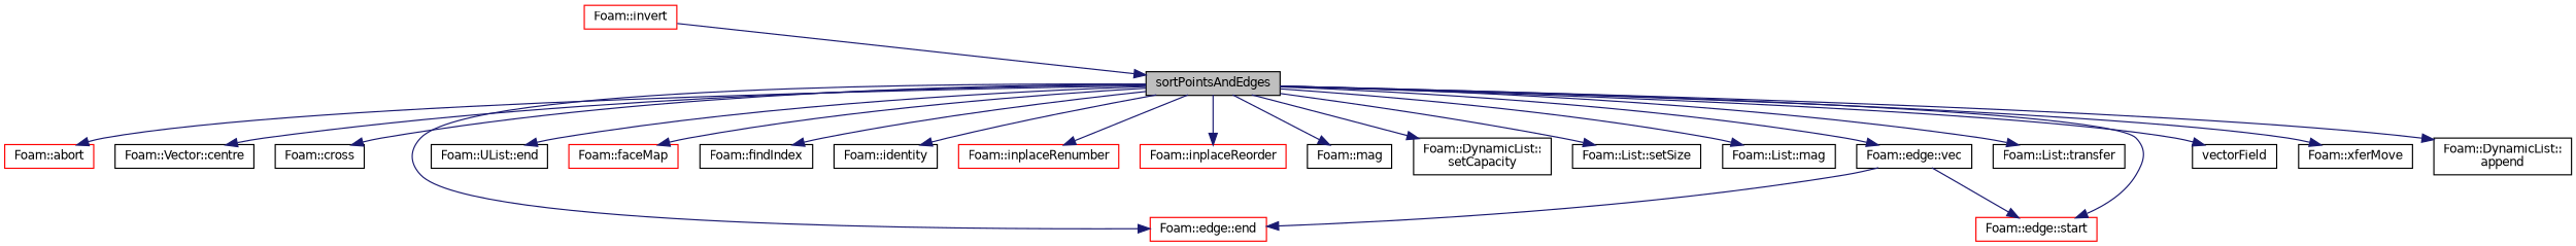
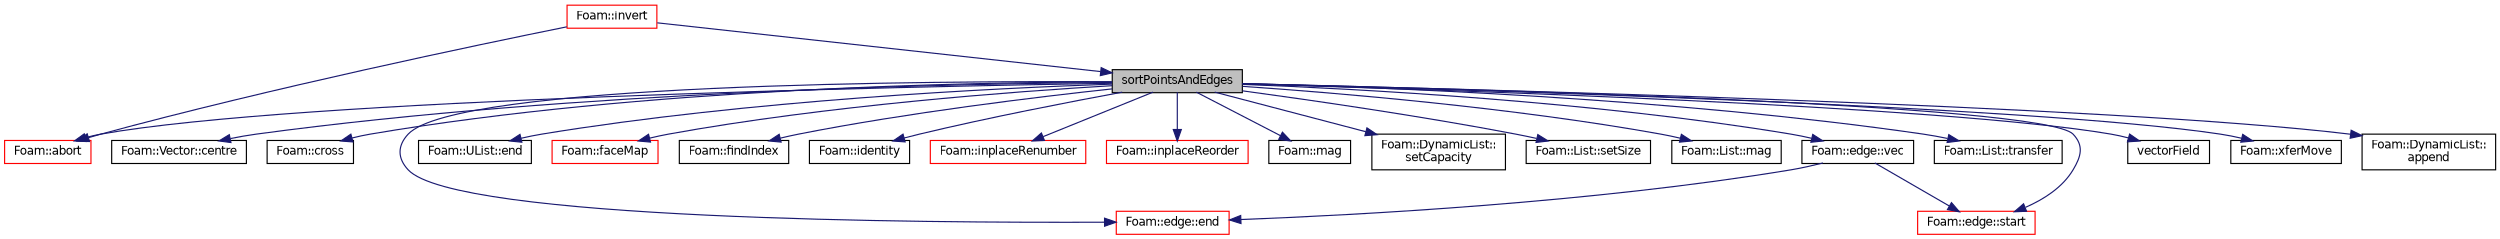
  digraph {
    fontname="DejaVu Sans"
    rankdir=TB
    node [color=black fontname="DejaVu Sans" fontsize=10 shape=record]
    edge [color=midnightblue fontname="DejaVu Sans" fontsize=10 labelfontname=Helvetica labelfontsize=10 style=solid]
    n1 [fillcolor=grey75 fontcolor=black height=0.2 label=sortPointsAndEdges style=filled width=0.4]
    n2 [color=red height=0.2 label="Foam::abort" width=0.4]
    n3 [height=0.2 label="Foam::DynamicList::\lappend" width=0.4]
    n4 [height=0.2 label="Foam::Vector::centre" width=0.4]
    n5 [height=0.2 label="Foam::cross" width=0.4]
    n6 [color=red height=0.2 label="Foam::edge::end" width=0.4]
    n7 [height=0.2 label="Foam::UList::end" width=0.4]
    n8 [color=red height=0.2 label="Foam::faceMap" width=0.4]
    n9 [height=0.2 label="Foam::findIndex" width=0.4]
    n10 [height=0.2 label="Foam::identity" width=0.4]
    n11 [color=red height=0.2 label="Foam::inplaceRenumber" width=0.4]
    n12 [color=red height=0.2 label="Foam::inplaceReorder" width=0.4]
    n13 [height=0.2 label="Foam::mag" width=0.4]
    n14 [height=0.2 label="Foam::DynamicList::\lsetCapacity" width=0.4]
    n15 [height=0.2 label="Foam::List::setSize" width=0.4]
    n16 [height=0.2 label="Foam::List::mag" width=0.4]
    n17 [color=red height=0.2 label="Foam::edge::start" width=0.4]
    n18 [height=0.2 label="Foam::List::transfer" width=0.4]
    n19 [height=0.2 label="Foam::edge::vec" width=0.4]
    n20 [height=0.2 label=vectorField width=0.4]
    n21 [height=0.2 label="Foam::xferMove" width=0.4]
    n22 [color=red height=0.2 label="Foam::invert" width=0.4]
    n1 -> n2
    n1 -> n3
    n1 -> n4
    n1 -> n5
    n1 -> n6
    n1 -> n7
    n1 -> n8
    n1 -> n9
    n1 -> n10
    n1 -> n11
    n1 -> n12
    n1 -> n13
    n1 -> n14
    n1 -> n15
    n1 -> n16
    n1 -> n17
    n1 -> n18
    n1 -> n19
    n1 -> n20
    n1 -> n21
    n19 -> n6
    n19 -> n17
    n22 -> n1
+   n22 -> n2
  }
